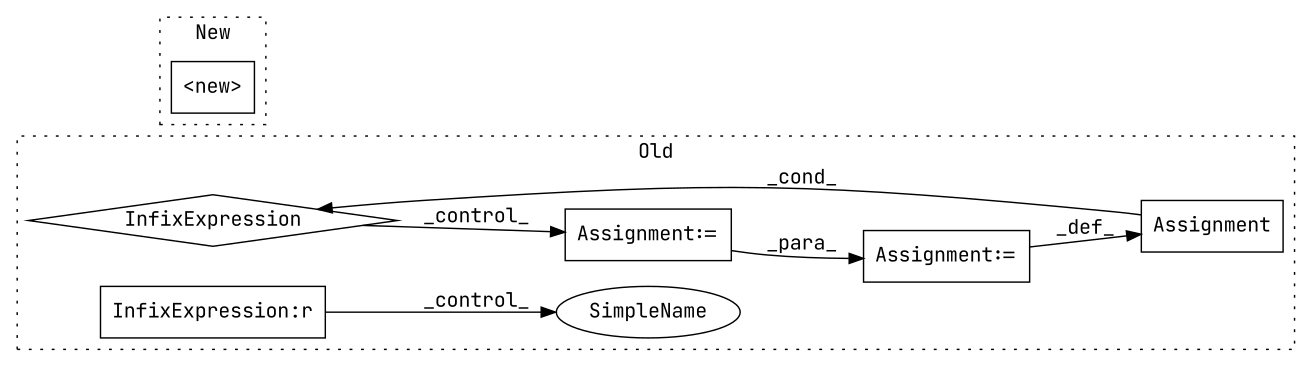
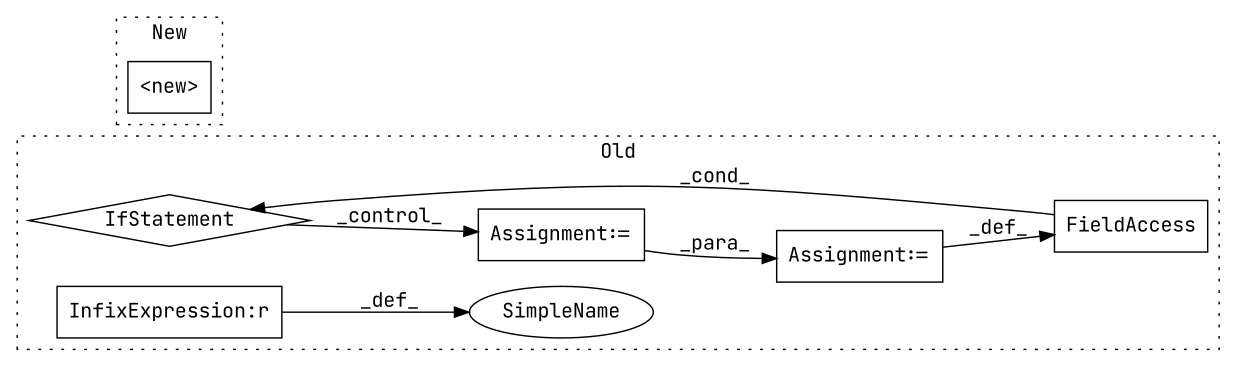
  digraph {
    fontname="JetBrains Mono"
    rankdir=LR
    node [a=7 fontname="JetBrains Mono" l=1 shape=box]
    edge [fontname="JetBrains Mono"]
-   n1 [a=25 l="4,2" label=InfixExpression s="1043,1065" shape=diamond]
+   n1 [a=25 l="4,2" label=IfStatement s="1043,1065" shape=diamond]
    n2 [a=27 l=4 label="InfixExpression:r" s=1055]
    n3 [label="Assignment:=" s=1084]
    n4 [a=42 label=SimpleName shape=ellipse l=""]
-   n5 [a=22 l=9 label=Assignment s=1234]
+   n5 [a=22 l=9 label=FieldAccess s=1234]
    n6 [label="Assignment:=" s=1199]
    n7 [a=46 l="6,2" label="<new>" s="393,419"]
    subgraph cluster_1 {
      label=Old
      style=dotted
      n1
      n2
      n3
      n4
      n5
      n6
    }
    subgraph cluster_2 {
      label=New
      style=dotted
      n7
    }
    n1 -> n3 [label=_control_]
-   n2 -> n4 [label=_control_]
+   n2 -> n4 [label=_def_]
    n3 -> n6 [label=_para_]
    n5 -> n1 [label=_cond_]
    n6 -> n5 [label=_def_]
  }
